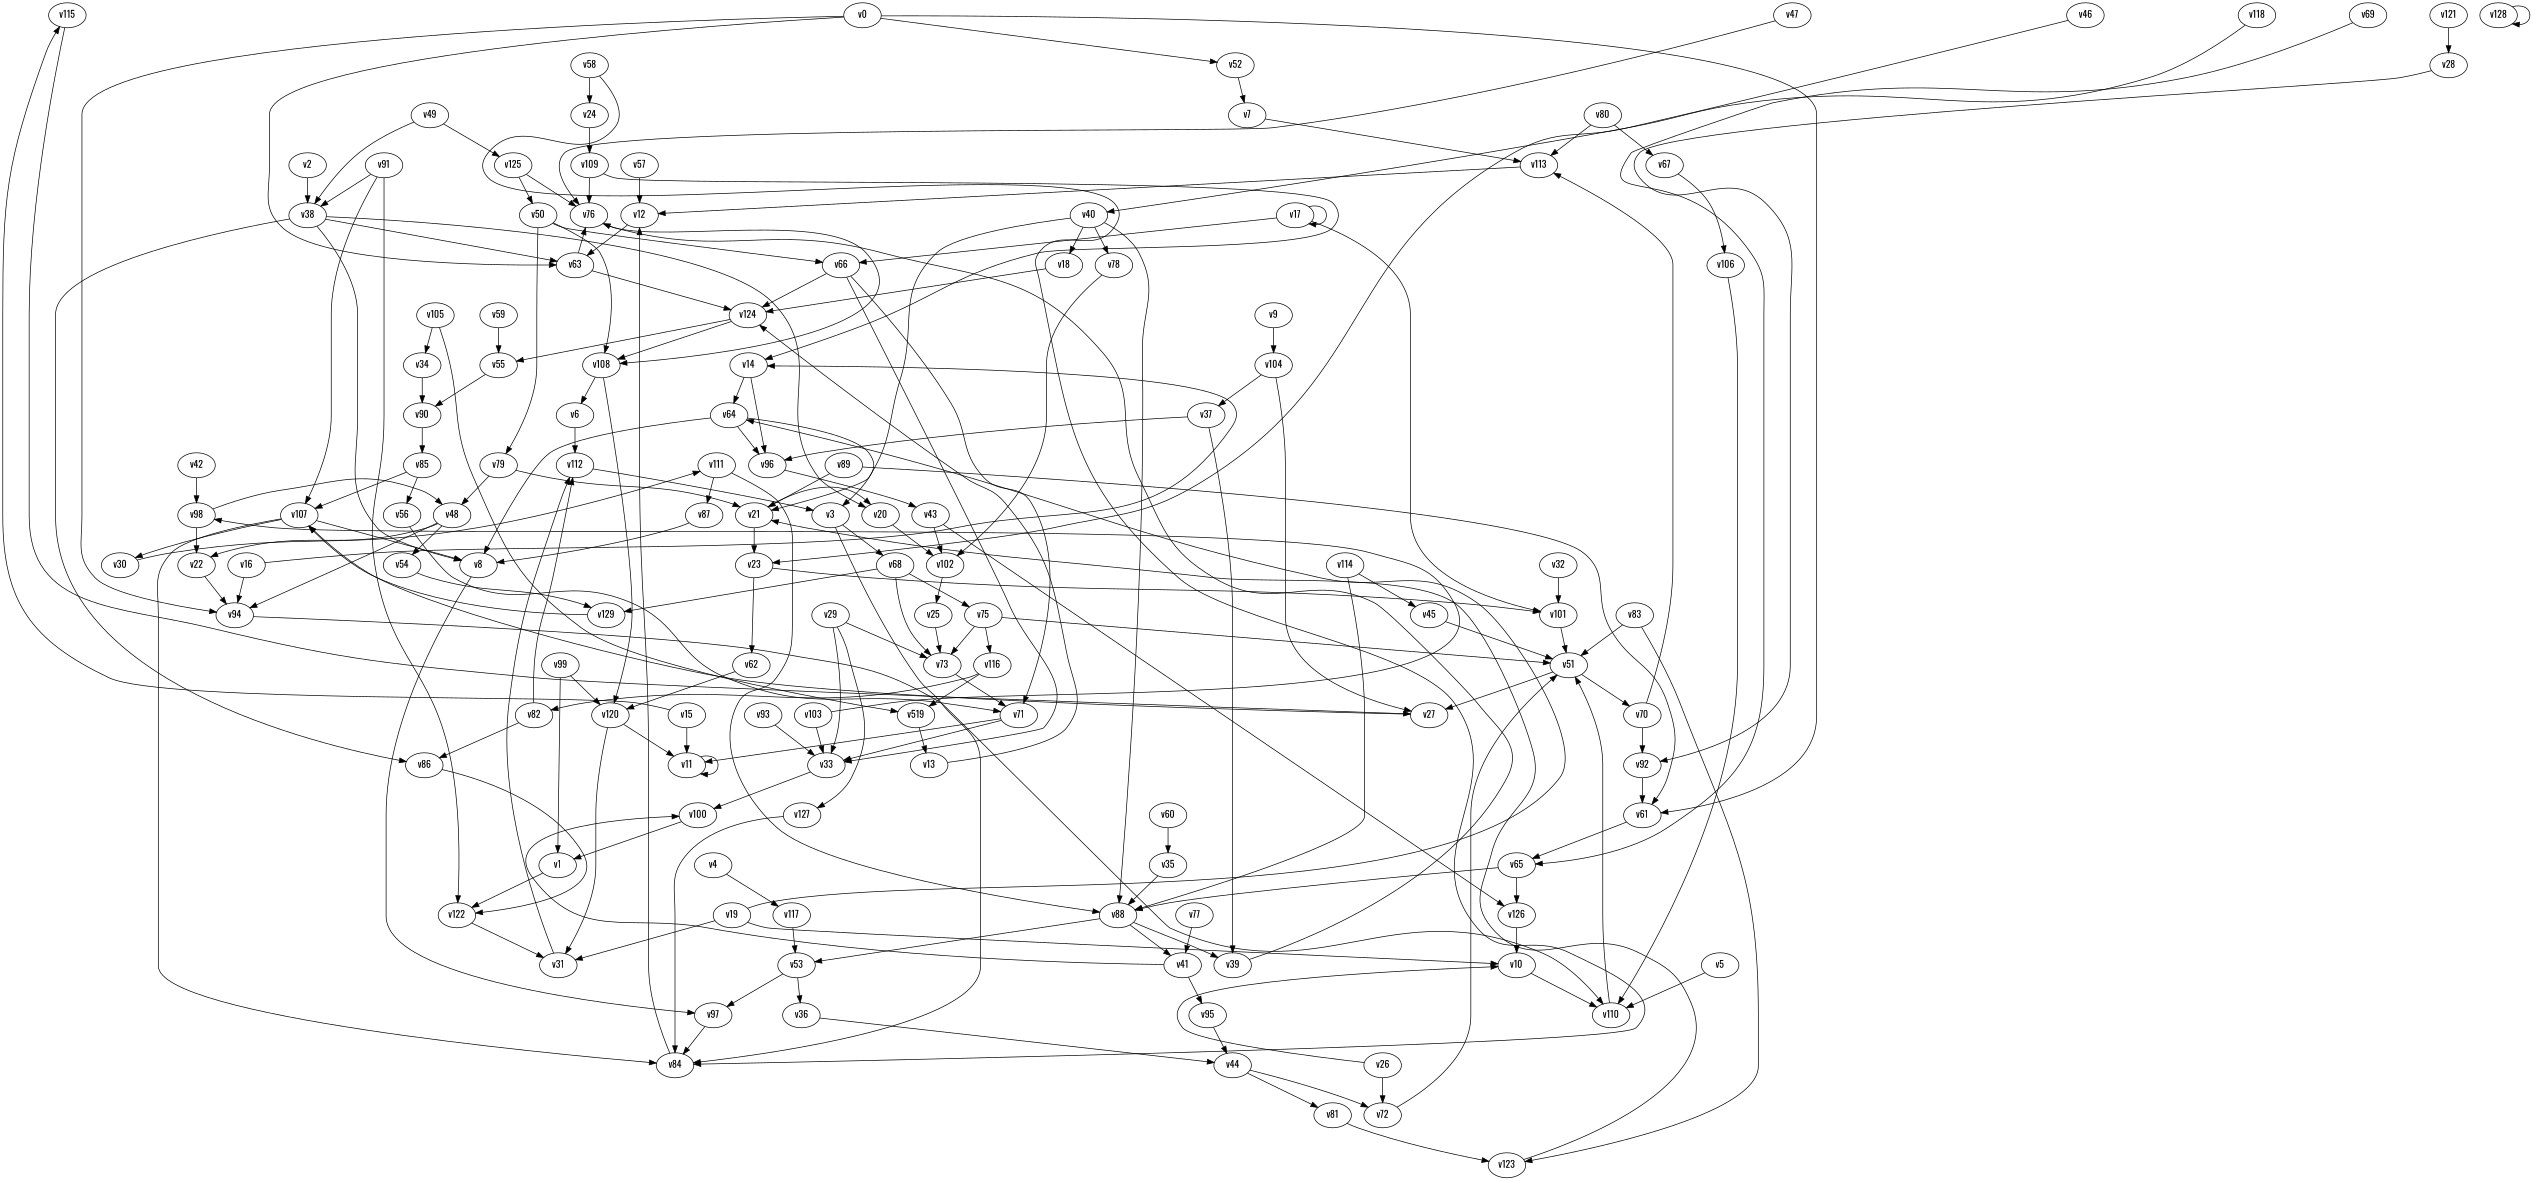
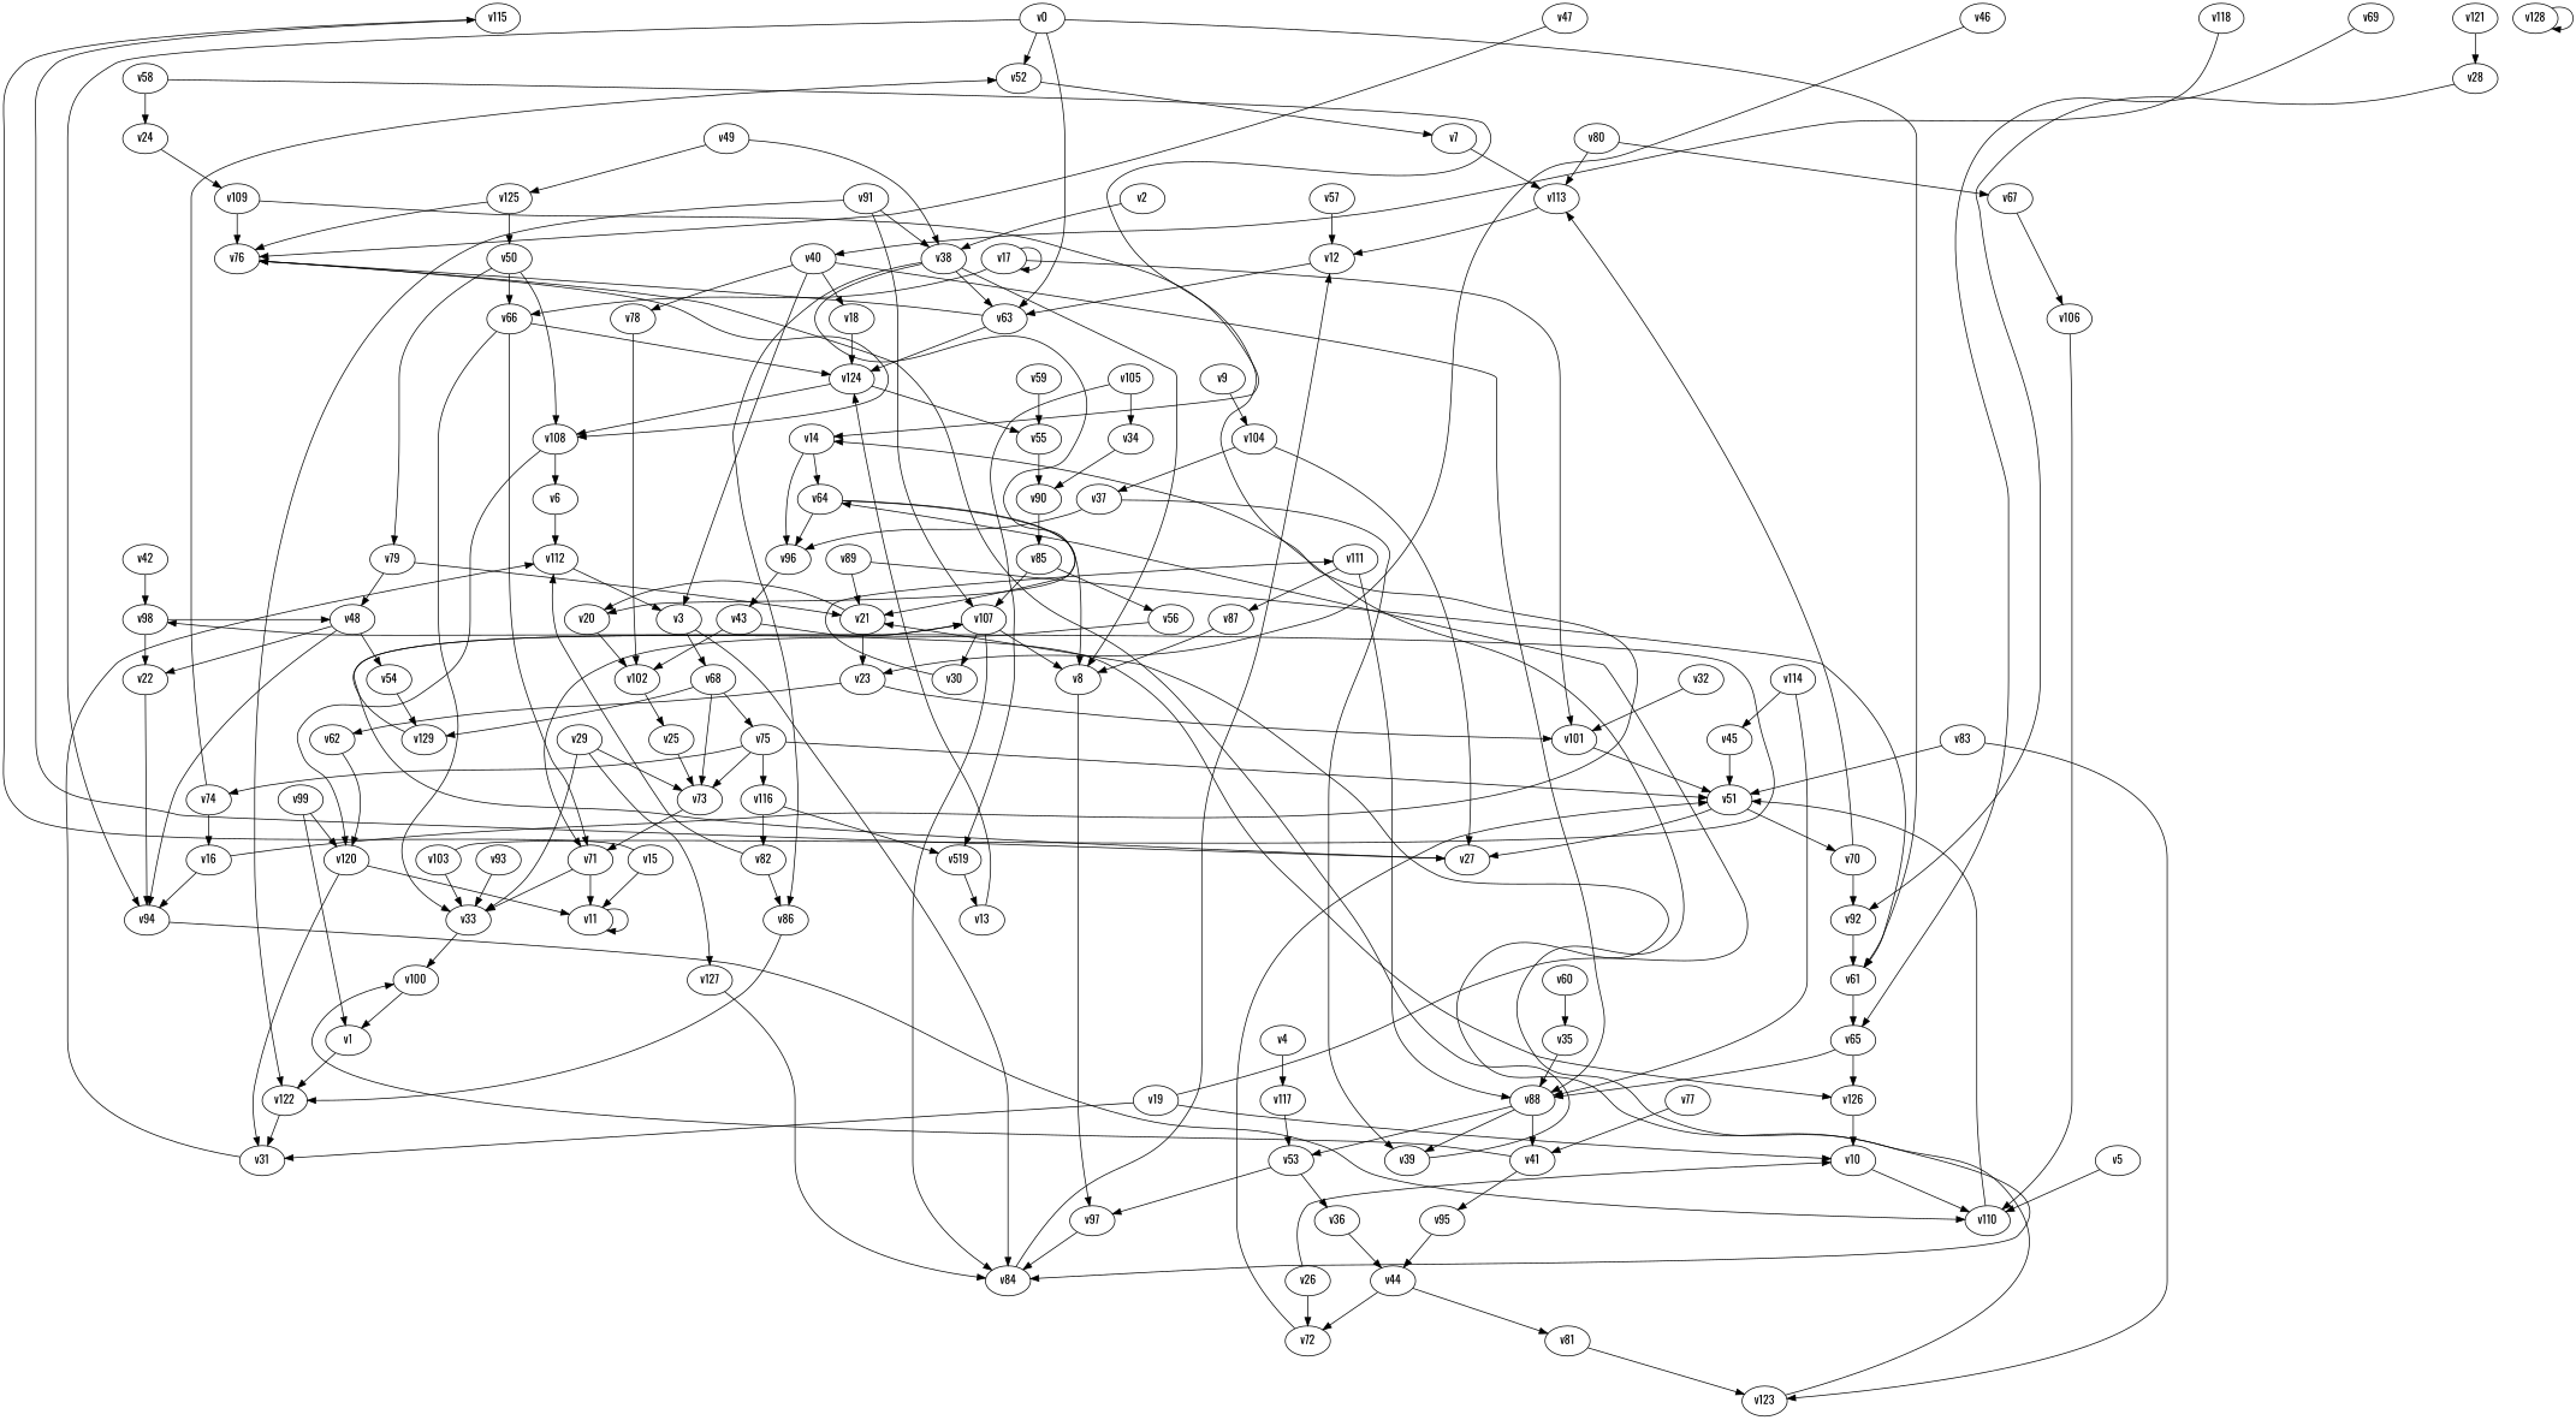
  digraph {
    fontname=Oswald
    node [fontname=Oswald player=0]
    edge [fontname=Oswald]
    v52 [player=1]
    v0
    v61
    v63
    v94
    v7
    v65 [player=1]
    v124 [player=1]
    v76
    v110 [player=1]
    v1
    v122
    v31 [player=1]
    v38 [player=1]
    v2
    v8
    v20
    v86
    v3 [player=1]
    v68 [player=1]
    v84
    v73
    v129 [player=1]
    v75 [player=1]
    v12 [player=1]
    v117 [player=1]
    v4
    v53
    v5 [player=1]
    v51 [player=1]
    v6 [player=1]
    v112
    v113 [player=1]
    v97 [player=1]
    v9
    v104
    v27 [player=1]
    v37
    v10
    v11
    v13
    v108 [player=1]
    v55
    v14
    v64
    v96 [player=1]
    v21 [player=1]
    v43 [player=1]
    v15
    v115
    v16 [player=1]
    v17 [player=1]
    v66
    v101 [player=1]
    v33
    v71
    v18 [player=1]
    v19 [player=1]
    v102
    v25
    v23 [player=1]
    v62 [player=1]
    v22
    v120
    v24 [player=1]
    v109
    v26 [player=1]
    v72
    v107
    v30 [player=1]
    v92 [player=1]
    v28
    v29 [player=1]
    v127 [player=1]
    v100
    v111 [player=1]
    v88
    v87 [player=1]
    v32
    v34 [player=1]
    v90 [player=1]
    v85
    v35 [player=1]
    v39 [player=1]
    v41
    v36 [player=1]
    v44 [player=1]
    v81
    v40 [player=1]
    v78 [player=1]
    v95
    v42
    v98
    v48 [player=1]
    v126
    v123
    v45 [player=1]
    v70 [player=1]
    v46
    v47
    v54 [player=1]
    v49
    v125
    v50
    v79 [player=1]
    v56
    v57 [player=1]
    v58 [player=1]
    v59 [player=1]
    v60 [player=1]
    v67
    v106
+   v74
    v116 [player=1]
    v69
    v82
    n117 [label=v519 player=1]
    v77 [player=1]
    v80
    v83
    v89 [player=1]
    v91 [player=1]
    v93 [player=1]
    v99
    v103
    v105 [player=1]
    v114 [player=1]
    v118
    v121
    v128
    v52 -> v7
    v0 -> v52
    v0 -> v61
    v0 -> v63
    v0 -> v94
    v61 -> v65
    v63 -> v124
    v63 -> v76 [constraint="t < 5"]
    v94 -> v110 [constraint="t >= 5"]
    v7 -> v113
    v65 -> v88
    v65 -> v126
    v124 -> v108
    v124 -> v55
    v76 -> v108 [constraint="t < 7"]
    v110 -> v51
    v1 -> v122
    v122 -> v31
    v31 -> v112
    v38 -> v63
    v38 -> v8
    v38 -> v20 [constraint="t >= 2"]
    v38 -> v86
    v2 -> v38
    v8 -> v97
    v20 -> v102
    v86 -> v122 [constraint="t >= 4"]
    v3 -> v68
    v3 -> v84
    v68 -> v73
    v68 -> v129
    v68 -> v75
    v84 -> v12
    v73 -> v71
    v129 -> v107 [constraint="t < 6"]
    v75 -> v73
    v75 -> v51
+   v75 -> v74
    v75 -> v116
    v12 -> v63
    v117 -> v53
    v4 -> v117
    v53 -> v97
    v53 -> v36
    v5 -> v110
    v51 -> v27
    v51 -> v70
    v6 -> v112
    v112 -> v3
    v113 -> v12
    v97 -> v84
    v9 -> v104
    v104 -> v27
    v104 -> v37
    v27 -> v107 [constraint="t mod 4 == 2"]
    v37 -> v96
    v37 -> v39
    v10 -> v110
    v11 -> v11 [constraint="t < 8"]
    v13 -> v124
    v108 -> v6
    v108 -> v120
    v55 -> v90
    v14 -> v64
    v14 -> v96
    v64 -> v8
    v64 -> v96
    v64 -> v21 [constraint="t >= 2"]
    v96 -> v43
    v21 -> v20 [constraint="t >= 4"]
    v21 -> v23
    v43 -> v102
    v43 -> v126 [constraint="t < 9"]
    v15 -> v11
    v15 -> v115 [constraint="t mod 2 == 1"]
    v115 -> v27 [constraint="t < 8"]
    v16 -> v94
    v16 -> v14 [constraint="t mod 2 == 0"]
    v17 -> v17
    v17 -> v66
    v17 -> v101
    v66 -> v124
    v66 -> v33
    v66 -> v71
    v101 -> v51
    v33 -> v100
    v71 -> v11
    v71 -> v33
    v18 -> v124
    v19 -> v31
    v19 -> v10
    v19 -> v64 [constraint="t < 9"]
    v102 -> v25
    v25 -> v73
    v23 -> v101
    v23 -> v62
    v62 -> v120
    v22 -> v94
    v120 -> v31
    v120 -> v11
    v24 -> v109
    v109 -> v76
    v109 -> v14 [constraint="t >= 4"]
    v26 -> v10 [constraint="t < 15"]
    v26 -> v72
    v72 -> v51
    v107 -> v8
    v107 -> v84
    v107 -> v30
    v30 -> v111 [constraint="t >= 4"]
    v92 -> v61
    v28 -> v92 [constraint="t mod 2 == 1"]
    v29 -> v73
    v29 -> v33
    v29 -> v127
    v127 -> v84
    v100 -> v1
    v111 -> v88
    v111 -> v87
    v88 -> v53
    v88 -> v39
    v88 -> v41
    v87 -> v8
    v32 -> v101
    v34 -> v90
    v90 -> v85
    v85 -> v107
    v85 -> v56
    v35 -> v88
    v39 -> v76 [constraint="t < 8"]
    v41 -> v100 [constraint="t >= 1"]
    v41 -> v95
    v36 -> v44
    v44 -> v72
    v44 -> v81
    v81 -> v123
    v40 -> v3
    v40 -> v18
    v40 -> v88
    v40 -> v78
    v78 -> v102
    v95 -> v44
    v42 -> v98
    v98 -> v22
    v98 -> v48 [constraint="t < 10"]
    v48 -> v94
    v48 -> v22
    v48 -> v54
    v126 -> v10
    v123 -> v21 [constraint="t < 15"]
    v45 -> v51
    v70 -> v113
    v70 -> v92
    v46 -> v23 [constraint="t < 7"]
    v47 -> v76 [constraint="t mod 3 == 2"]
    v54 -> v129
    v49 -> v38
    v49 -> v125
    v125 -> v76
    v125 -> v50
    v50 -> v108
    v50 -> v66
    v50 -> v79
    v79 -> v21
    v79 -> v48
    v56 -> v71 [constraint="t >= 2"]
    v57 -> v12
    v58 -> v84 [constraint="t < 9"]
    v58 -> v24
    v59 -> v55
    v60 -> v35
    v67 -> v106
    v106 -> v110
+   v74 -> v52
+   v74 -> v16
    v116 -> v82
    v116 -> n117
    v69 -> v65 [constraint="t < 9"]
    v82 -> v86
    v82 -> v112
    n117 -> v13
    v77 -> v41
    v80 -> v113
    v80 -> v67
    v83 -> v51
    v83 -> v123
    v89 -> v61 [constraint="t >= 3"]
    v89 -> v21
    v91 -> v122
    v91 -> v38
    v91 -> v107
    v93 -> v33
    v99 -> v1
    v99 -> v120
    v103 -> v33
    v103 -> v98 [constraint="t mod 4 == 3"]
    v105 -> v34
    v105 -> n117
    v114 -> v88
    v114 -> v45
    v118 -> v40 [constraint="t < 13"]
    v121 -> v28
    v128 -> v128 [constraint="t mod 2 == 1"]
  }
